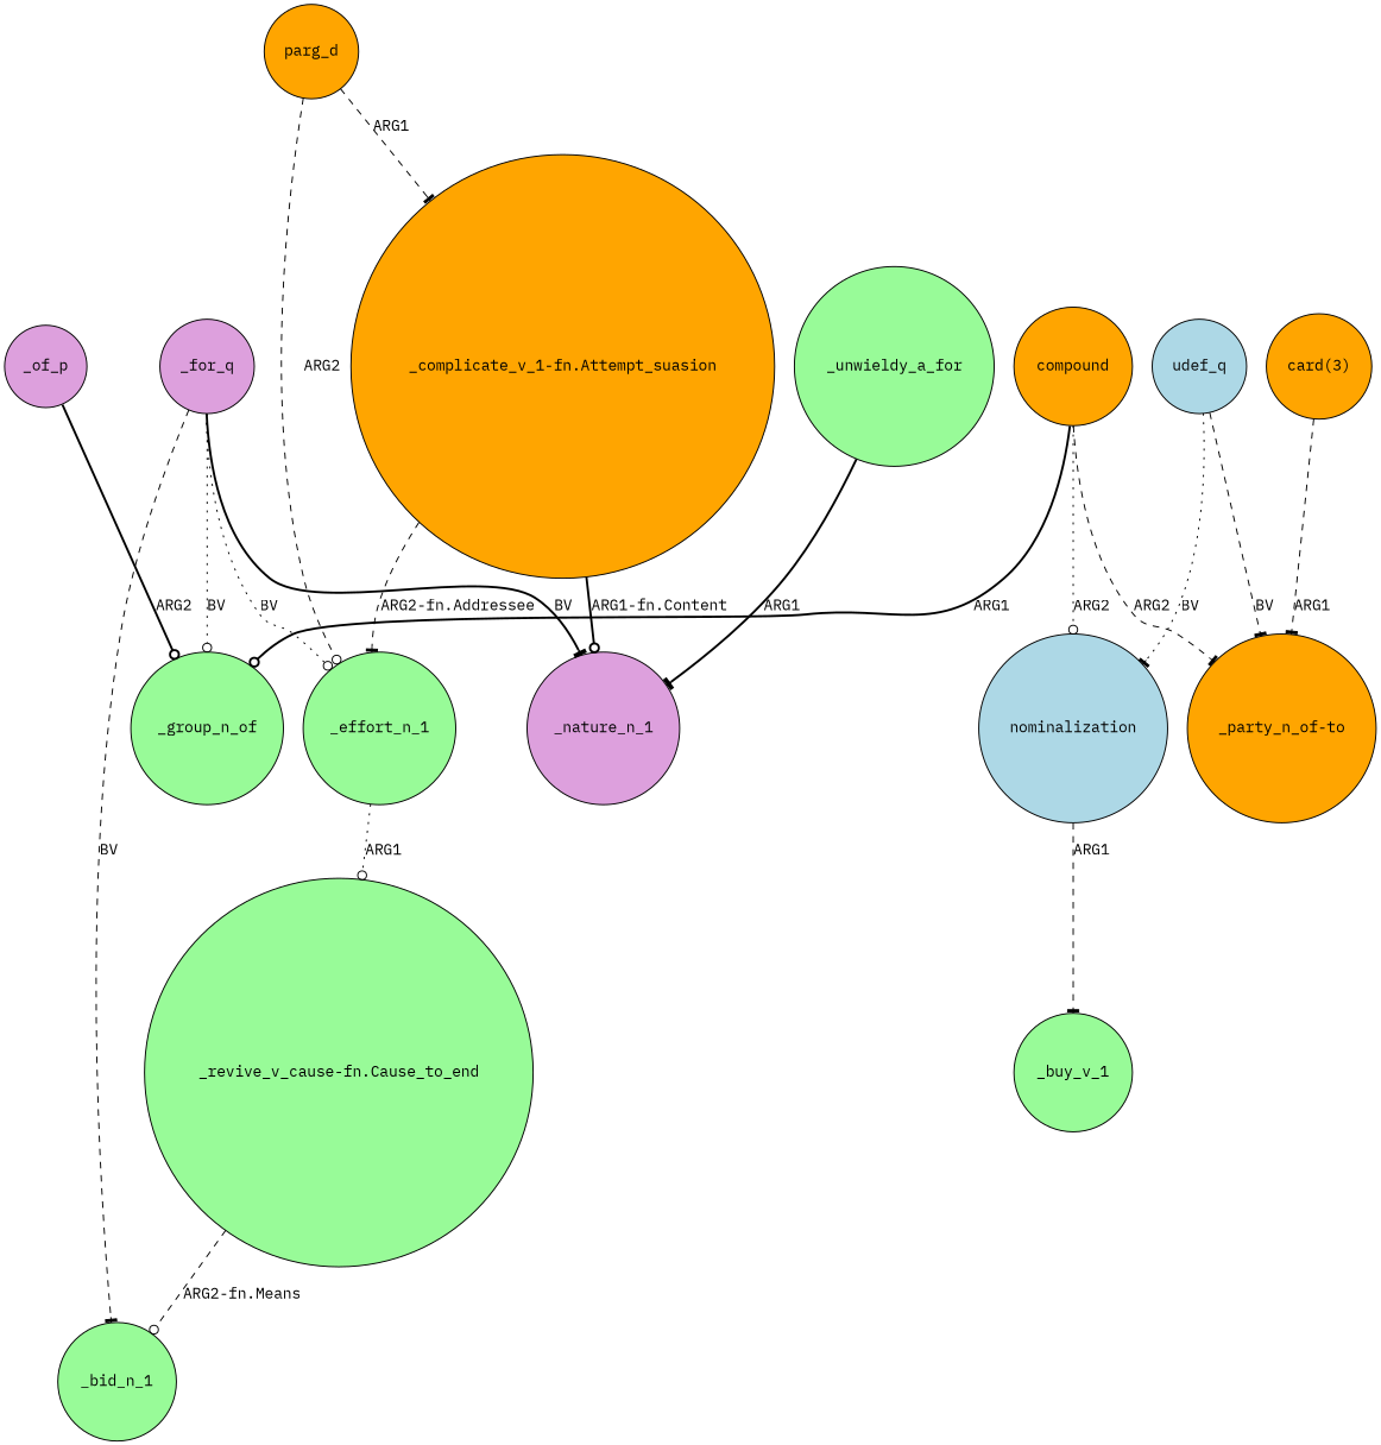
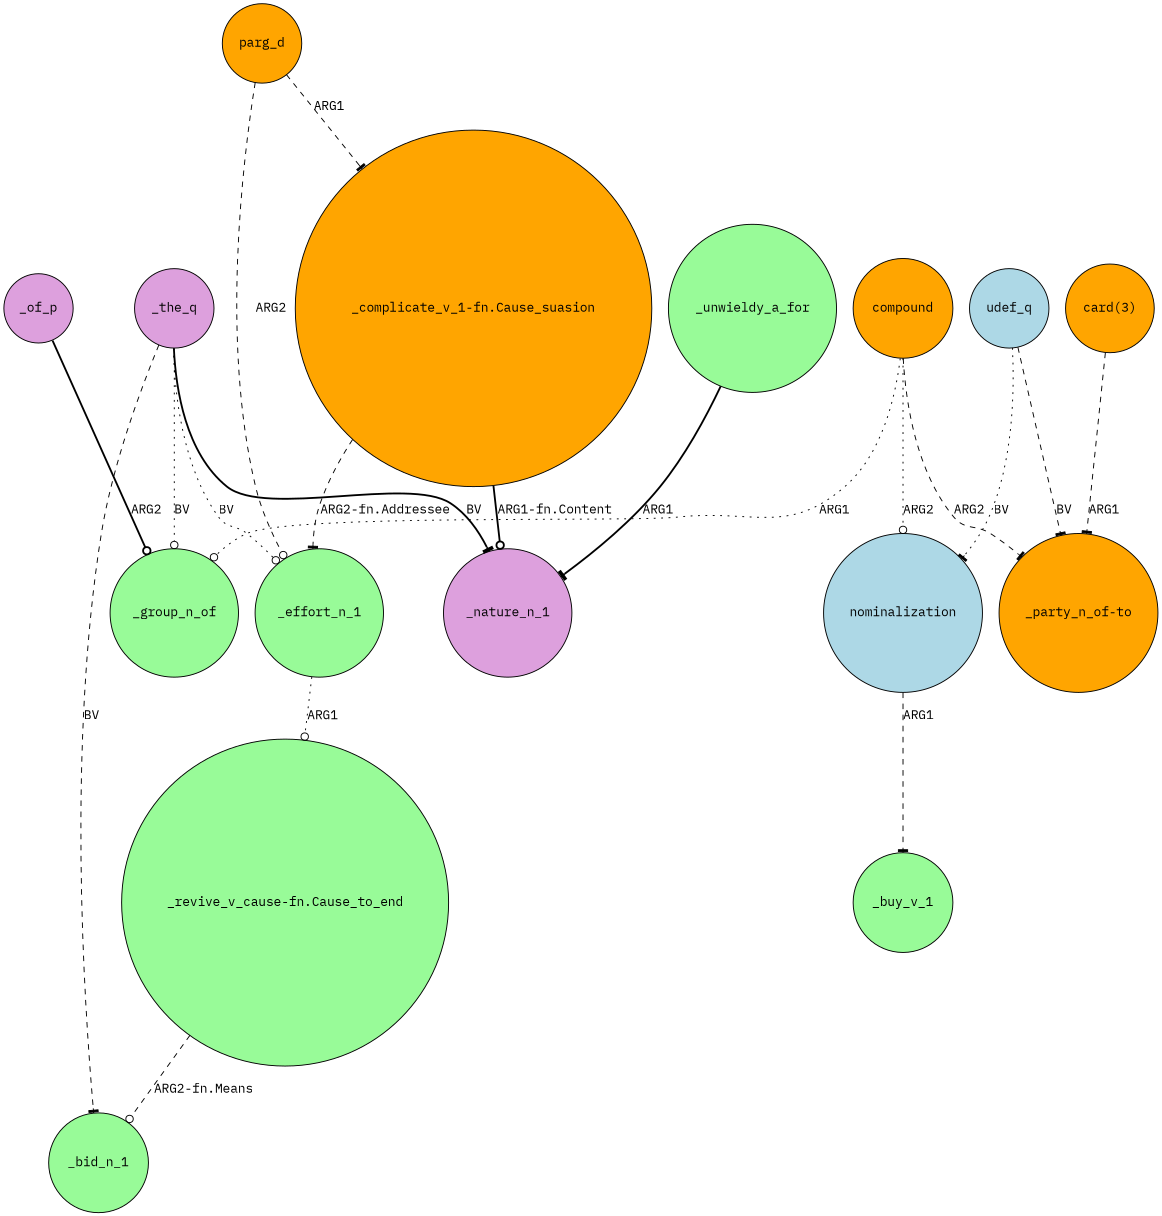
  digraph {
    fontname="IBM Plex Mono"
    node [fillcolor=palegreen fontname="IBM Plex Mono" shape=circle style=filled]
    edge [arrowhead=tee fontname="IBM Plex Mono" style=dashed]
    _of_p [fillcolor=plum]
    _group_n_of
    _nature_n_1 [fillcolor=plum]
    nominalization [fillcolor=lightblue]
    _buy_v_1
    parg_d [fillcolor=orange]
-   "_complicate_v_1-fn.Attempt_suasion" [fillcolor=orange]
+   "_complicate_v_1-fn.Attempt_suasion" [fillcolor=orange label="_complicate_v_1-fn.Cause_suasion"]
    _effort_n_1
    "_revive_v_cause-fn.Cause_to_end"
    _bid_n_1
    udef_q [fillcolor=lightblue]
    "_party_n_of-to" [fillcolor=orange]
-   _the_q [fillcolor=plum label=_for_q]
+   _the_q [fillcolor=plum]
    "card(3)" [fillcolor=orange]
    compound [fillcolor=orange]
    _unwieldy_a_for
    _of_p -> _group_n_of [arrowhead=odot label=ARG2 style=bold]
    nominalization -> _buy_v_1 [label=ARG1]
    parg_d -> "_complicate_v_1-fn.Attempt_suasion" [label=ARG1]
    parg_d -> _effort_n_1 [arrowhead=odot label=ARG2]
    "_complicate_v_1-fn.Attempt_suasion" -> _nature_n_1 [arrowhead=odot label="ARG1-fn.Content" style=bold]
    "_complicate_v_1-fn.Attempt_suasion" -> _effort_n_1 [label="ARG2-fn.Addressee"]
    _effort_n_1 -> "_revive_v_cause-fn.Cause_to_end" [arrowhead=odot label=ARG1 style=dotted]
    "_revive_v_cause-fn.Cause_to_end" -> _bid_n_1 [arrowhead=odot label="ARG2-fn.Means"]
    udef_q -> nominalization [label=BV style=dotted]
    udef_q -> "_party_n_of-to" [label=BV]
    _the_q -> _group_n_of [arrowhead=odot label=BV style=dotted]
    _the_q -> _nature_n_1 [label=BV style=bold]
    _the_q -> _effort_n_1 [arrowhead=odot label=BV style=dotted]
    _the_q -> _bid_n_1 [label=BV]
    "card(3)" -> "_party_n_of-to" [label=ARG1]
-   compound -> _group_n_of [arrowhead=odot label=ARG1 style=bold]
+   compound -> _group_n_of [arrowhead=odot label=ARG1 style=dotted]
    compound -> nominalization [arrowhead=odot label=ARG2 style=dotted]
    compound -> "_party_n_of-to" [label=ARG2]
    _unwieldy_a_for -> _nature_n_1 [label=ARG1 style=bold]
  }
